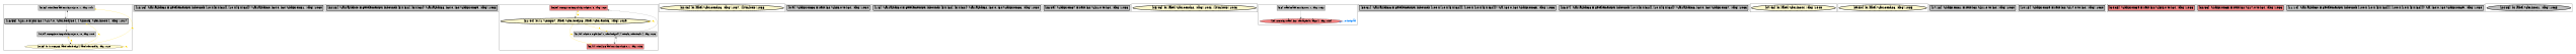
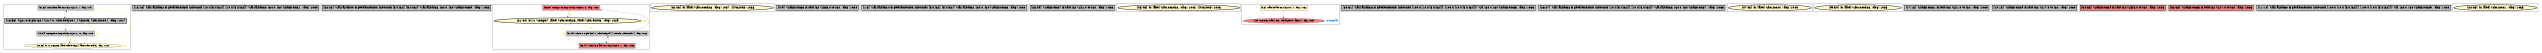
  digraph {
    node [fillcolor=grey shape=rectangle style=filled fontsize=20 penwidth=3.0]
    edge [color=black fontcolor=black penwidth=0.5 style=solid]
    n1 [label="[51/52]  %inc45 = add nsw i32 %j21.0, 1, !dbg !1041" fontsize="" penwidth=""]
    n2 [label="[16/55]  %j21.0 = phi i32 [ %i17.0, %for.body20 ], [ %inc45, %for.inc44 ], !dbg !1017"]
    n3 [fillcolor=lemonchiffon label="[20/53]  br i1 %cmp23, label %for.body24, label %for.end46, !dbg !1020" shape=ellipse fontsize="" penwidth=""]
    n4 [label="[19/54]  %cmp23 = icmp slt i32 %j21.0, 10, !dbg !1019" fontsize="" penwidth=""]
    n5 [label="[12/13]  %arrayidx32 = getelementptr inbounds [10 x [5 x i32]], [10 x [5 x i32]]* %arrayidx30, i64 0, i64 %idxprom31, !dbg !1030"]
    n6 [label="[22/23]  %arrayidx40 = getelementptr inbounds [5 x i32], [5 x i32]* %arrayidx38, i64 0, i64 %idxprom39, !dbg !1033"]
    n7 [fillcolor=lightcoral label="[38/39]  %cmp27 = icmp slt i32 %k25.0, 5, !dbg !1028" fontsize="" penwidth=""]
    n8 [fillcolor=lemonchiffon label="[21/44]  br i1 %cmp27, label %for.body28, label %for.end43, !dbg !1029" shape=ellipse]
    n9 [fillcolor=lightcoral label="[36/41]  %inc42 = add nsw i32 %k25.0, 1, !dbg !1036" fontsize="" penwidth=""]
    n10 [label="[37/40]  %k25.0 = phi i32 [ 1, %for.body24 ], [ %inc42, %for.inc41 ], !dbg !1026" fontsize="" penwidth=""]
    n11 [fillcolor=lemonchiffon label="[42/43]  br label %for.cond26, !dbg !1037, !llvm.loop !1038" shape=ellipse]
    n12 [label="[0/9]  %idxprom33 = sext i32 %k25.0 to i64, !dbg !1030"]
    n13 [label="[1/8]  %arrayidx34 = getelementptr inbounds [5 x i32], [5 x i32]* %arrayidx32, i64 0, i64 %idxprom33, !dbg !1030"]
    n14 [label="[28/29]  %idxprom37 = sext i32 %j21.0 to i64, !dbg !1033"]
    n15 [fillcolor=lemonchiffon label="[45/46]  br label %for.cond22, !dbg !1042, !llvm.loop !1043" shape=ellipse]
    n16 [fillcolor=lightcoral label="[4/5]  store i32 %add, i32* %arrayidx40, align 4, !dbg !1034" shape=ellipse fontsize="" penwidth=""]
-   n17 [label="[3/6]  %add = add nsw i32 %0, 1, !dbg !1032" fontsize="" penwidth=""]
+   n17 [fillcolor=lemonchiffon label="[3/6]  %add = add nsw i32 %0, 1, !dbg !1032" fontsize="" penwidth=""]
    n18 [label="[30/31]  %arrayidx36 = getelementptr inbounds [100 x [10 x [5 x i32]]], [100 x [10 x [5 x i32]]]* %a, i64 0, i64 %idxprom35, !dbg !1033"]
    n19 [label="[26/27]  %arrayidx38 = getelementptr inbounds [10 x [5 x i32]], [10 x [5 x i32]]* %arrayidx36, i64 0, i64 %idxprom37, !dbg !1033"]
    n20 [fillcolor=lemonchiffon label="[47/48]  br label %for.inc44, !dbg !1040" shape=ellipse]
    n21 [fillcolor=lemonchiffon label="[49/50]  br label %for.cond26, !dbg !1025" shape=ellipse]
    n22 [label="[17/18]  %idxprom31 = sext i32 %j21.0 to i64, !dbg !1030"]
    n23 [label="[10/15]  %idxprom29 = sext i32 %i17.0 to i64, !dbg !1030"]
    n24 [fillcolor=lightcoral label="[34/35]  %idxprom39 = sext i32 %k25.0 to i64, !dbg !1033"]
    n25 [fillcolor=lightcoral label="[32/33]  %idxprom35 = sext i32 %i17.0 to i64, !dbg !1033"]
    n26 [label="[11/14]  %arrayidx30 = getelementptr inbounds [100 x [10 x [5 x i32]]], [100 x [10 x [5 x i32]]]* %a, i64 0, i64 %idxprom29, !dbg !1030"]
-   n27 [label="[24/25]  br label %for.inc41, !dbg !1035" shape=ellipse]
+   n27 [fillcolor=lemonchiffon label="[24/25]  br label %for.inc41, !dbg !1035" shape=ellipse]
    subgraph cluster_1 {
      n1
      n2
      n3
      n4
    }
    subgraph cluster_2 {
      n5
    }
    subgraph cluster_3 {
      n6
    }
    subgraph cluster_4 {
      n7
      n8
      n9
      n10
    }
    subgraph cluster_5 {
      n11
    }
    subgraph cluster_6 {
      n12
    }
    subgraph cluster_7 {
      n13
    }
    subgraph cluster_8 {
      n14
    }
    subgraph cluster_9 {
      n15
    }
    subgraph cluster_10 {
      n16
      n17
    }
    subgraph cluster_11 {
      n18
    }
    subgraph cluster_12 {
      n19
    }
    subgraph cluster_13 {
      n20
    }
    subgraph cluster_14 {
      n21
    }
    subgraph cluster_15 {
      n22
    }
    subgraph cluster_16 {
      n23
    }
    subgraph cluster_17 {
      n24
    }
    subgraph cluster_18 {
      n25
    }
    subgraph cluster_19 {
      n26
    }
    subgraph cluster_20 {
      n27
    }
    n1 -> n2
    n2 -> n1
    n2 -> n4
    n3 -> n1 [color=gold fontcolor=gold label=C penwidth=1.0]
    n3 -> n2 [color=gold fontcolor=gold label=C penwidth=1.0]
    n3 -> n3 [color=gold fontcolor=gold label=C penwidth=1.0]
    n3 -> n4 [color=gold fontcolor=gold label=C penwidth=1.0]
    n4 -> n3
    n7 -> n8
    n8 -> n7 [color=gold fontcolor=gold label=C penwidth=1.0]
    n8 -> n8 [color=gold fontcolor=gold label=C penwidth=1.0]
    n8 -> n9 [color=gold fontcolor=gold label=C penwidth=1.0]
    n8 -> n10 [color=gold fontcolor=gold label=C penwidth=1.0]
    n9 -> n10
    n10 -> n7
    n10 -> n9
    n16 -> n16 [color=dodgerblue fontcolor=dodgerblue label="O|indep|all" penwidth=1.0]
    n17 -> n16
  }
